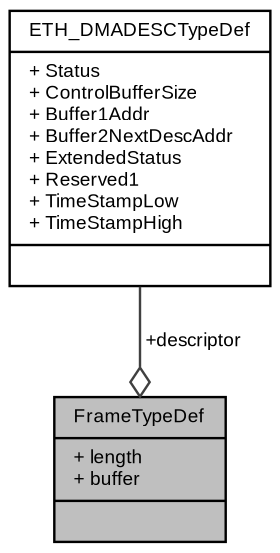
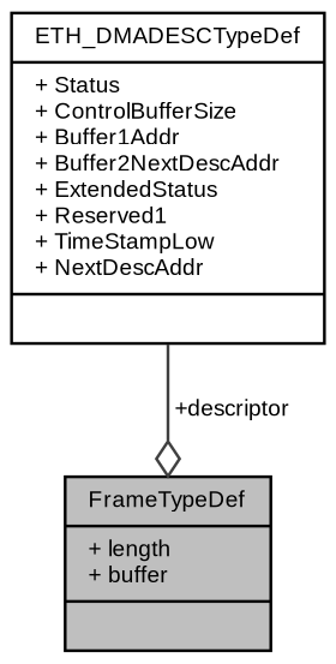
  digraph {
    fontname="Liberation Sans"
    node [color=black fontname="Liberation Sans" fontsize=8 shape=record style=filled]
    n1 [fillcolor=grey75 fontcolor=black height=0.2 label="{FrameTypeDef\n|+ length\l+ buffer\l|}" width=0.4]
-   n2 [fillcolor=white height=0.2 label="{ETH_DMADESCTypeDef\n|+ Status\l+ ControlBufferSize\l+ Buffer1Addr\l+ Buffer2NextDescAddr\l+ ExtendedStatus\l+ Reserved1\l+ TimeStampLow\l+ TimeStampHigh\l|}" width=0.4]
+   n2 [fillcolor=white height=0.2 label="{ETH_DMADESCTypeDef\n|+ Status\l+ ControlBufferSize\l+ Buffer1Addr\l+ Buffer2NextDescAddr\l+ ExtendedStatus\l+ Reserved1\l+ TimeStampLow\l+ NextDescAddr\l|}" width=0.4]
    n2 -> n1 [arrowhead=odiamond color=grey25 fontname="Liberation Sans" fontsize=8 label=" +descriptor" labelfontname=Sans labelfontsize=8 style=solid]
  }
